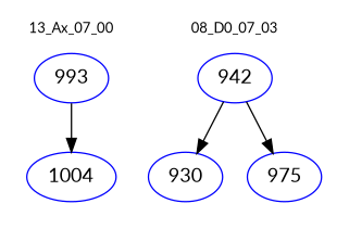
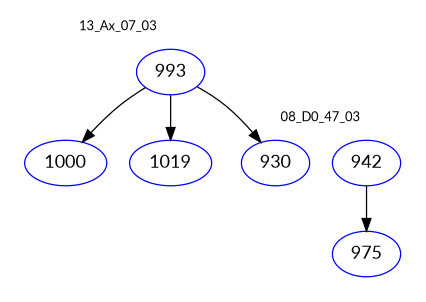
  digraph {
    fontname=Lato
    node [color=blue fontname=Lato]
    edge [color=black fontname=Lato]
-   n1 [label=1004]
+   n1 [label=1000]
    n2 [label=993]
+   n3 [label=1019]
    n4 [label=942]
    n5 [label=930]
    n6 [label=975]
    subgraph cluster_1 {
      color=white
      fontsize=10
-     label="13_Ax_07_00"
+     label="13_Ax_07_03"
      n1
      n2
+     n3
    }
    subgraph cluster_2 {
      color=white
      fontsize=10
-     label="08_D0_07_03"
+     label="08_D0_47_03"
      n4
      n5
      n6
    }
    n2 -> n1
-   n4 -> n5
+   n2 -> n3
+   n2 -> n5
    n4 -> n6
  }
